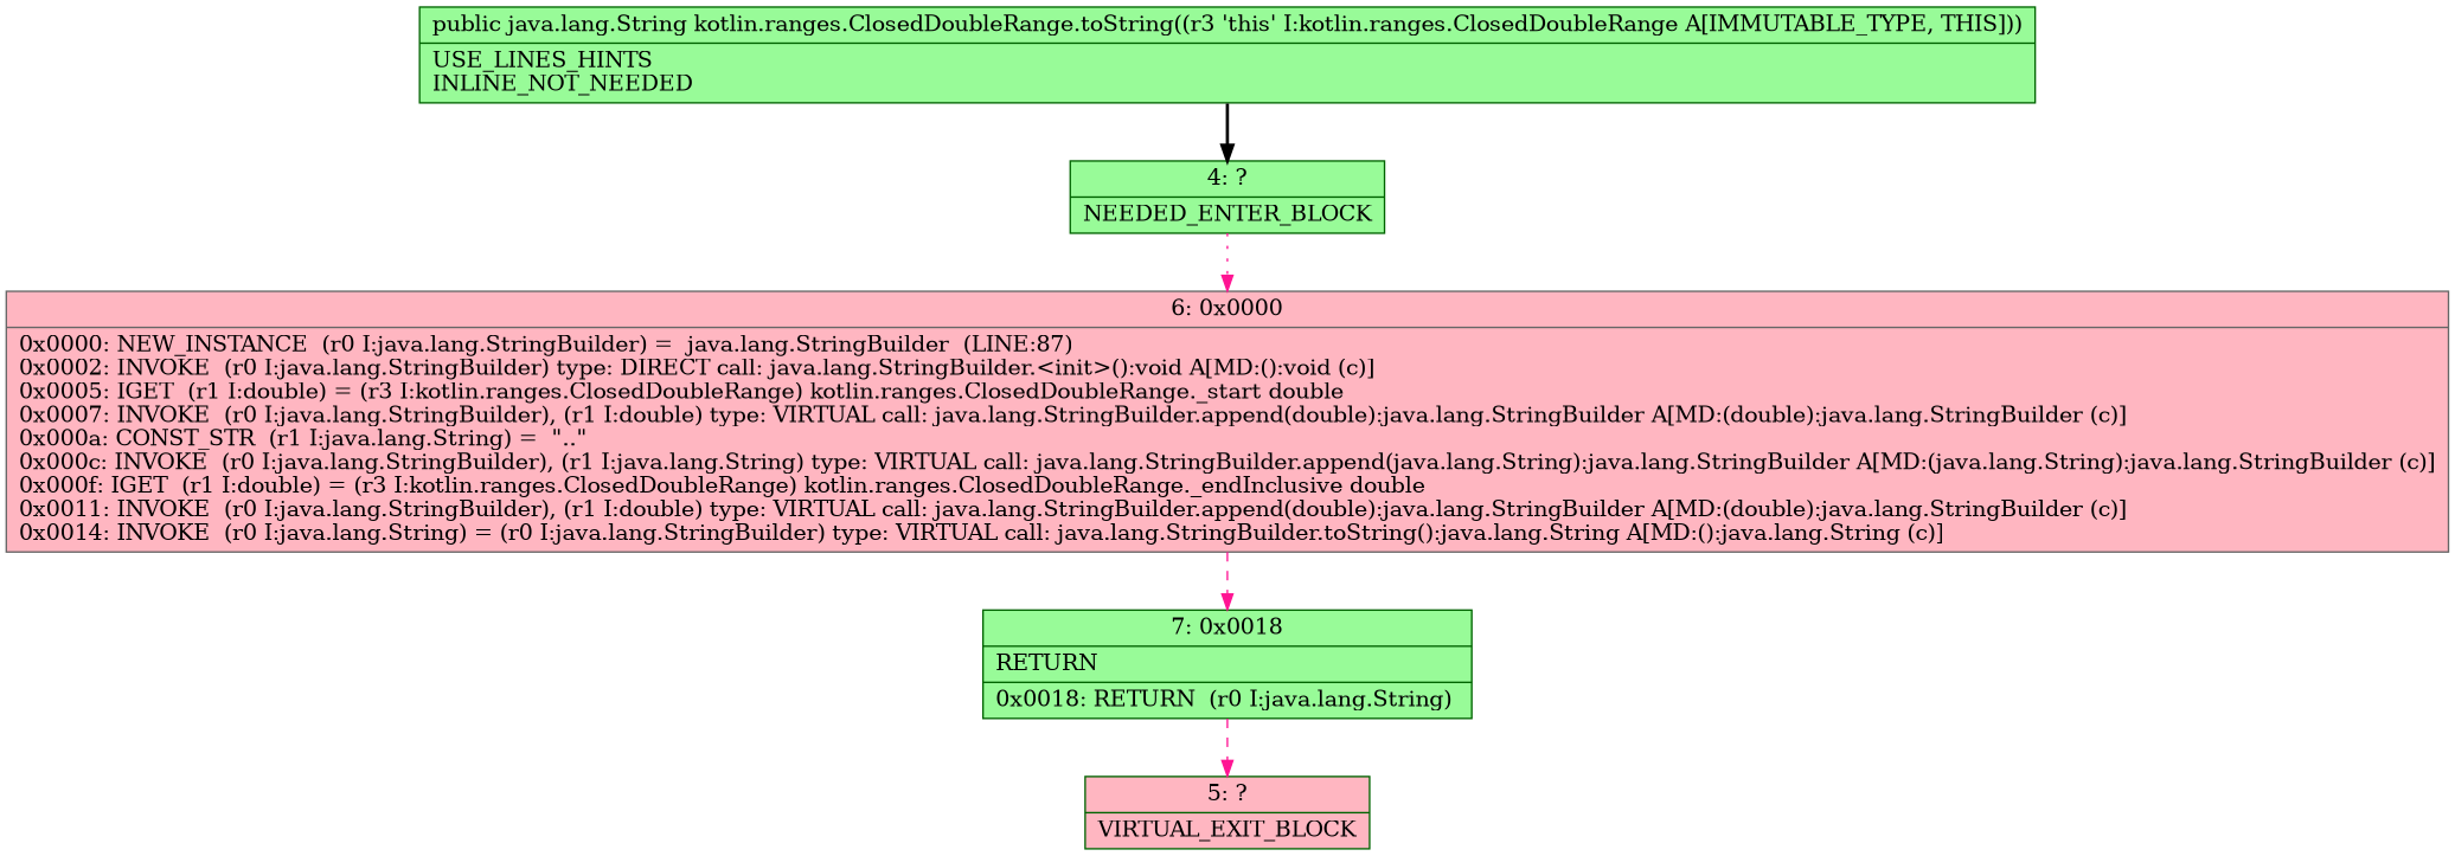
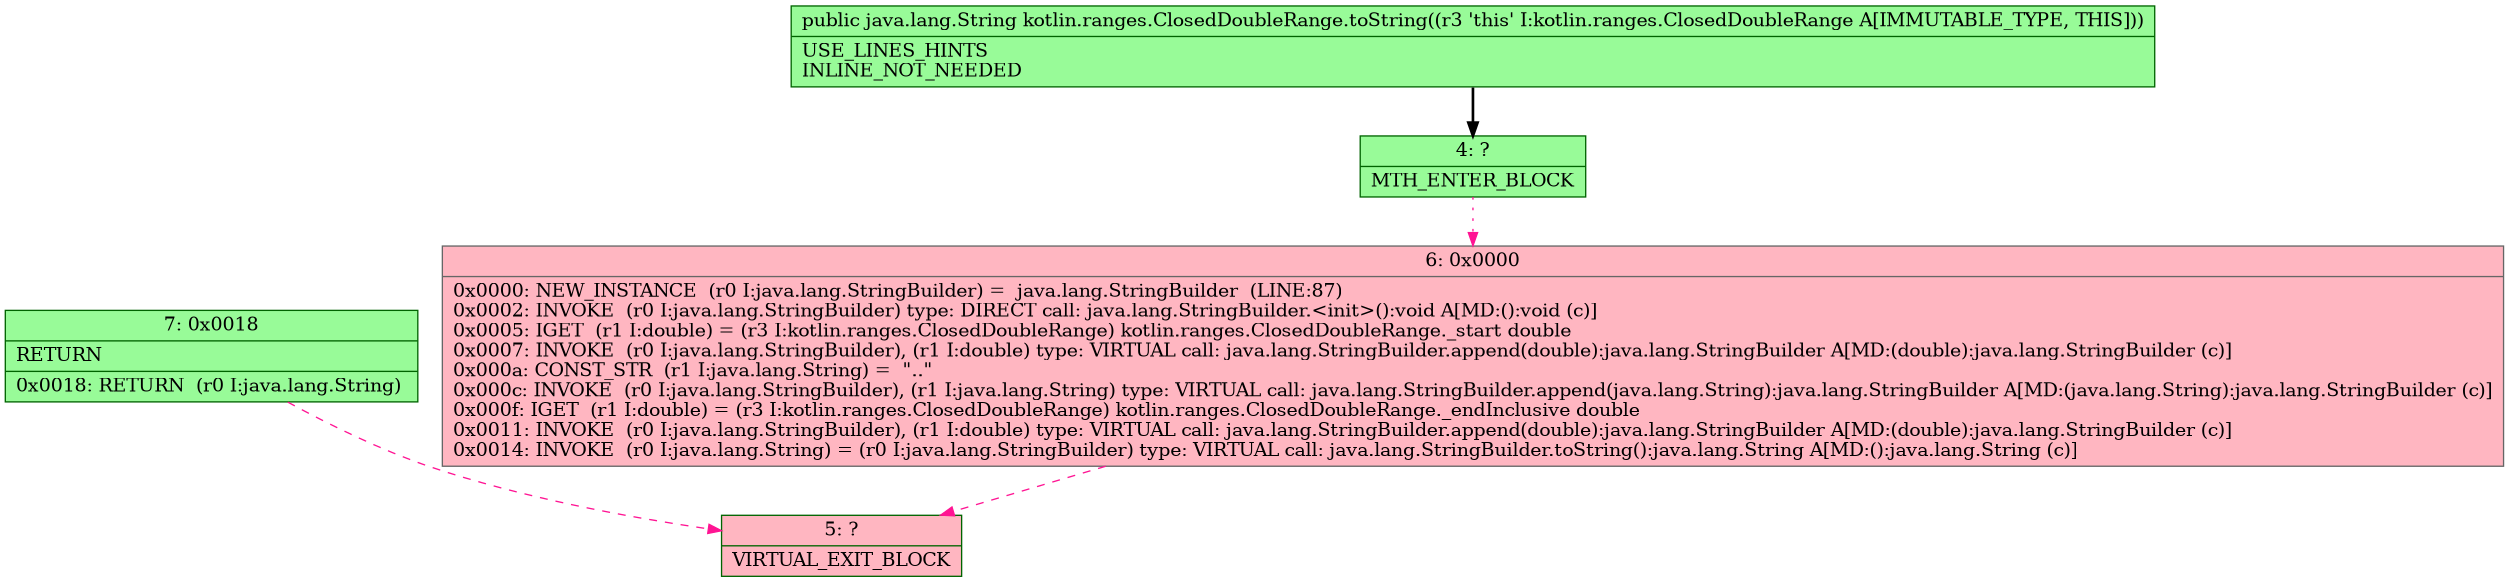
  digraph {
    node [color=darkgreen fillcolor=palegreen shape=record style=filled]
    edge [color=deeppink style=dashed]
-   n1 [label="{4\:\ ?|NEEDED_ENTER_BLOCK\l}"]
+   n1 [label="{4\:\ ?|MTH_ENTER_BLOCK\l}"]
    n2 [color=gray40 fillcolor=lightpink label="{6\:\ 0x0000|0x0000: NEW_INSTANCE  (r0 I:java.lang.StringBuilder) =  java.lang.StringBuilder  (LINE:87)\l0x0002: INVOKE  (r0 I:java.lang.StringBuilder) type: DIRECT call: java.lang.StringBuilder.\<init\>():void A[MD:():void (c)]\l0x0005: IGET  (r1 I:double) = (r3 I:kotlin.ranges.ClosedDoubleRange) kotlin.ranges.ClosedDoubleRange._start double \l0x0007: INVOKE  (r0 I:java.lang.StringBuilder), (r1 I:double) type: VIRTUAL call: java.lang.StringBuilder.append(double):java.lang.StringBuilder A[MD:(double):java.lang.StringBuilder (c)]\l0x000a: CONST_STR  (r1 I:java.lang.String) =  \"..\" \l0x000c: INVOKE  (r0 I:java.lang.StringBuilder), (r1 I:java.lang.String) type: VIRTUAL call: java.lang.StringBuilder.append(java.lang.String):java.lang.StringBuilder A[MD:(java.lang.String):java.lang.StringBuilder (c)]\l0x000f: IGET  (r1 I:double) = (r3 I:kotlin.ranges.ClosedDoubleRange) kotlin.ranges.ClosedDoubleRange._endInclusive double \l0x0011: INVOKE  (r0 I:java.lang.StringBuilder), (r1 I:double) type: VIRTUAL call: java.lang.StringBuilder.append(double):java.lang.StringBuilder A[MD:(double):java.lang.StringBuilder (c)]\l0x0014: INVOKE  (r0 I:java.lang.String) = (r0 I:java.lang.StringBuilder) type: VIRTUAL call: java.lang.StringBuilder.toString():java.lang.String A[MD:():java.lang.String (c)]\l}"]
    n3 [label="{7\:\ 0x0018|RETURN\l|0x0018: RETURN  (r0 I:java.lang.String) \l}"]
    n4 [fillcolor=lightpink label="{5\:\ ?|VIRTUAL_EXIT_BLOCK\l}"]
    n5 [label="{public java.lang.String kotlin.ranges.ClosedDoubleRange.toString((r3 'this' I:kotlin.ranges.ClosedDoubleRange A[IMMUTABLE_TYPE, THIS]))  | USE_LINES_HINTS\lINLINE_NOT_NEEDED\l}"]
    n1 -> n2 [style=dotted]
-   n2 -> n3
+   n2 -> n4
    n3 -> n4
    n5 -> n1 [color=black style=bold]
  }
